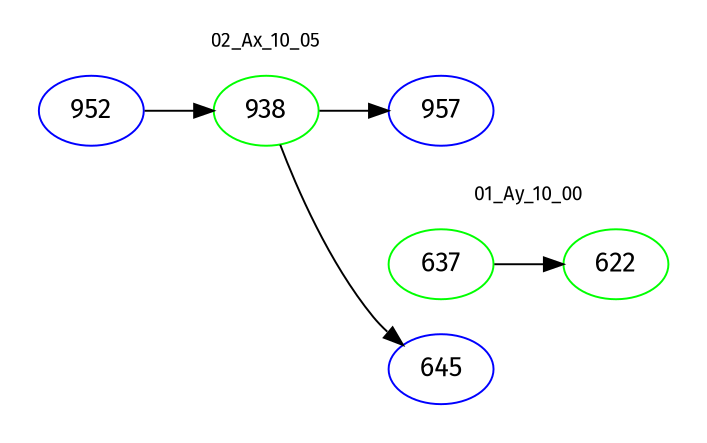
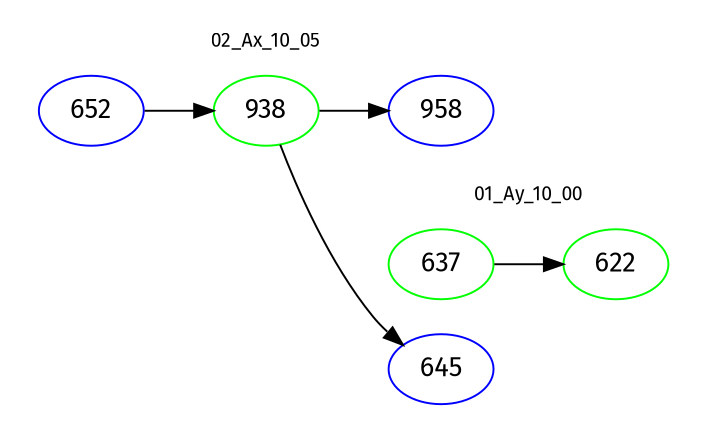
  digraph {
    fontname="Fira Sans"
    rankdir=LR
    node [color=blue fontname="Fira Sans"]
    edge [color=black fontname="Fira Sans"]
-   n1 [label=952]
+   n1 [label=652]
    n2 [color=green label=938]
-   n3 [label=957]
+   n3 [label=958]
    n4 [color=green label=637]
    n5 [color=green label=622]
    n6 [label=645]
    subgraph cluster_1 {
      color=white
      fontsize=10
      label="02_Ax_10_05"
      n1
      n2
      n3
    }
    subgraph cluster_2 {
      color=white
      fontsize=10
      label="01_Ay_10_00"
      n4
      n5
      n6
    }
    n1 -> n2
    n2 -> n3
    n2 -> n6
    n4 -> n5
  }
